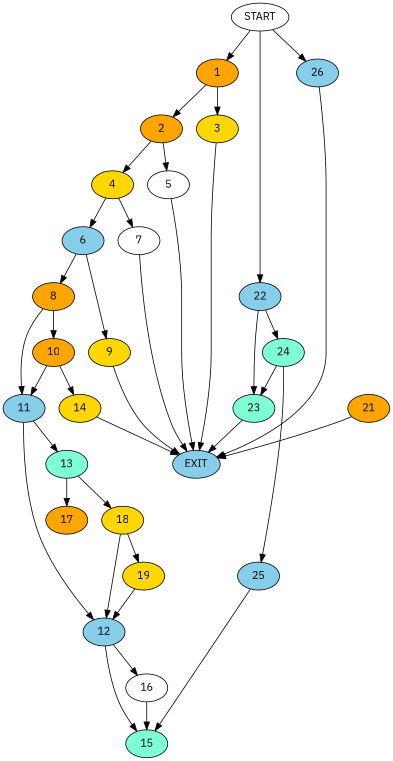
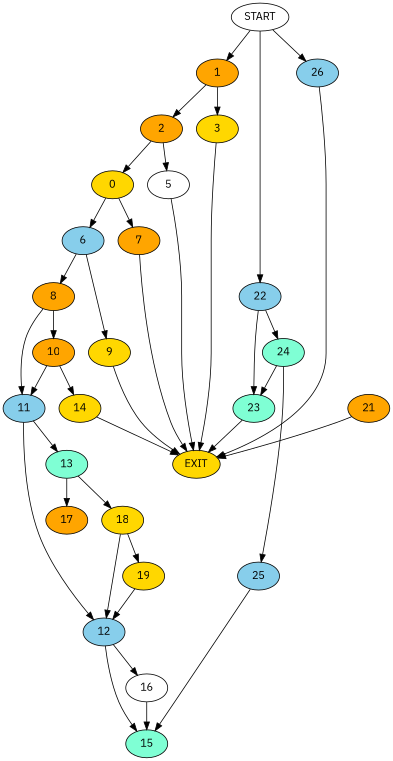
  digraph {
    fontname="IBM Plex Sans"
    node [fillcolor=skyblue fontname="IBM Plex Sans" style=filled]
    edge [fontname="IBM Plex Sans"]
    n1 [fillcolor=white label=START]
    1 [fillcolor=orange]
    22
    26
    2 [fillcolor=orange]
    3 [fillcolor=gold]
    23 [fillcolor=aquamarine]
    24 [fillcolor=aquamarine]
-   n9 [label=EXIT]
-   4 [fillcolor=gold]
+   n9 [fillcolor=gold label=EXIT]
+   4 [fillcolor=gold label=0]
    5 [fillcolor=white]
    6
-   7 [fillcolor=white]
+   7 [fillcolor=orange]
    8 [fillcolor=orange]
    9 [fillcolor=gold]
    10 [fillcolor=orange]
    11
    14 [fillcolor=gold]
    12
    13 [fillcolor=aquamarine]
    15 [fillcolor=aquamarine]
    16 [fillcolor=white]
    17 [fillcolor=orange]
    18 [fillcolor=gold]
    19 [fillcolor=gold]
    21 [fillcolor=orange]
    25
    n1 -> 1
    n1 -> 22
    n1 -> 26
    1 -> 2
    1 -> 3
    22 -> 23
    22 -> 24
    26 -> n9
    2 -> 4
    2 -> 5
    3 -> n9
    23 -> n9
    24 -> 23
    24 -> 25
    4 -> 6
    4 -> 7
    5 -> n9
    6 -> 8
    6 -> 9
    7 -> n9
    8 -> 10
    8 -> 11
    9 -> n9
    10 -> 11
    10 -> 14
    11 -> 12
    11 -> 13
    14 -> n9
    12 -> 15
    12 -> 16
    13 -> 17
    13 -> 18
    16 -> 15
    18 -> 12
    18 -> 19
    19 -> 12
    21 -> n9
    25 -> 15
  }
